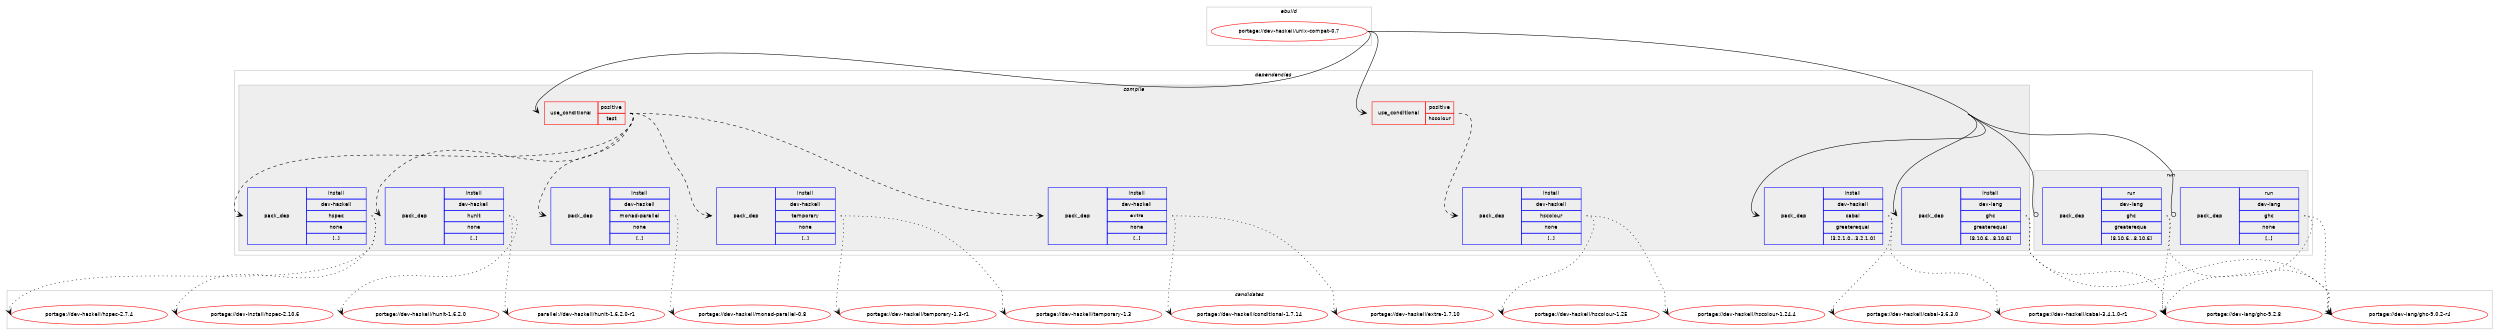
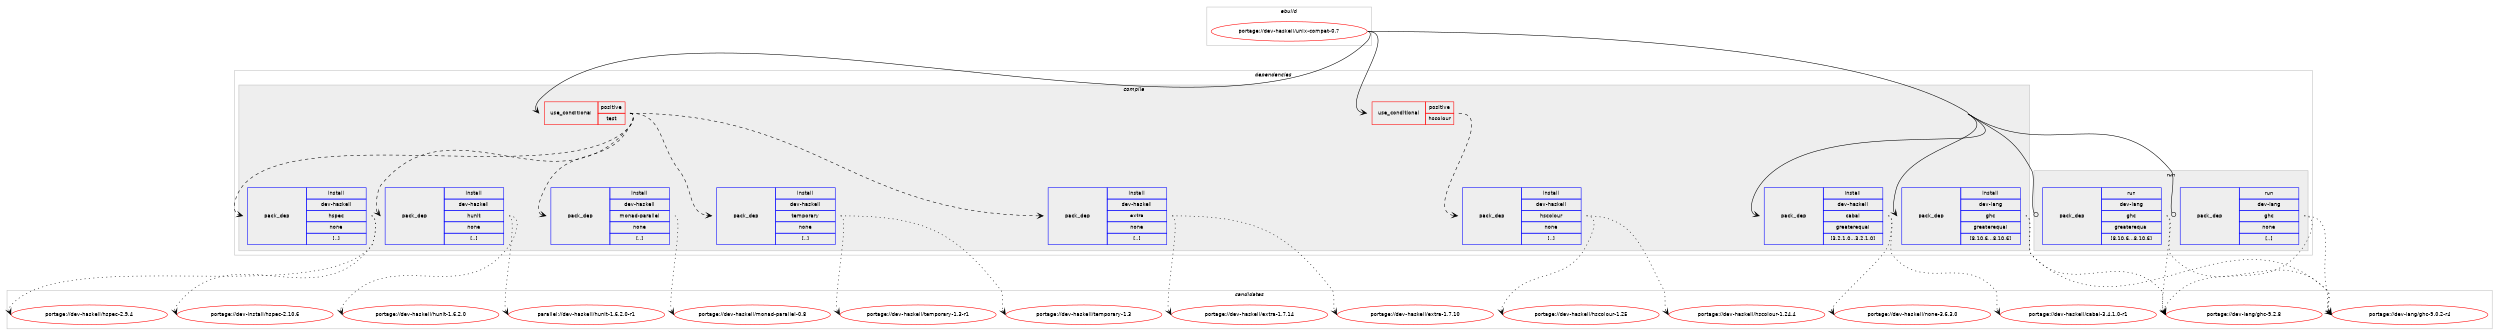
  digraph {
    compound=true
    concentrate=true
    fontname=Helvetica
    fontsize=10
    newrank=true
    rankdir=TB
    ranksep=1.5
    node [color=red fontname=Helvetica fontsize=10]
    edge [arrowhead=vee headport=w style=dotted tailport=e weight=100]
    n1 [label="portage://dev-haskell/unix-compat-0.7" width=4]
    n2 [color=blue label=<<TABLE BORDER="0" CELLBORDER="1" CELLSPACING="0" CELLPADDING="4" WIDTH="220"><TR><TD ROWSPAN="6" CELLPADDING="30">pack_dep</TD></TR><TR><TD WIDTH="110">install</TD></TR><TR><TD>dev-haskell</TD></TR><TR><TD>hscolour</TD></TR><TR><TD>none</TD></TR><TR><TD>[,,]</TD></TR></TABLE>> shape=none]
    n3 [label=<<TABLE BORDER="0" CELLBORDER="1" CELLSPACING="0" CELLPADDING="4"><TR><TD ROWSPAN="3" CELLPADDING="10">use_conditional</TD></TR><TR><TD>positive</TD></TR><TR><TD>hscolour</TD></TR></TABLE>> shape=none]
    n4 [color=blue label=<<TABLE BORDER="0" CELLBORDER="1" CELLSPACING="0" CELLPADDING="4" WIDTH="220"><TR><TD ROWSPAN="6" CELLPADDING="30">pack_dep</TD></TR><TR><TD WIDTH="110">install</TD></TR><TR><TD>dev-haskell</TD></TR><TR><TD>extra</TD></TR><TR><TD>none</TD></TR><TR><TD>[,,]</TD></TR></TABLE>> shape=none]
    n5 [color=blue label=<<TABLE BORDER="0" CELLBORDER="1" CELLSPACING="0" CELLPADDING="4" WIDTH="220"><TR><TD ROWSPAN="6" CELLPADDING="30">pack_dep</TD></TR><TR><TD WIDTH="110">install</TD></TR><TR><TD>dev-haskell</TD></TR><TR><TD>hspec</TD></TR><TR><TD>none</TD></TR><TR><TD>[,,]</TD></TR></TABLE>> shape=none]
    n6 [color=blue label=<<TABLE BORDER="0" CELLBORDER="1" CELLSPACING="0" CELLPADDING="4" WIDTH="220"><TR><TD ROWSPAN="6" CELLPADDING="30">pack_dep</TD></TR><TR><TD WIDTH="110">install</TD></TR><TR><TD>dev-haskell</TD></TR><TR><TD>hunit</TD></TR><TR><TD>none</TD></TR><TR><TD>[,,]</TD></TR></TABLE>> shape=none]
    n7 [color=blue label=<<TABLE BORDER="0" CELLBORDER="1" CELLSPACING="0" CELLPADDING="4" WIDTH="220"><TR><TD ROWSPAN="6" CELLPADDING="30">pack_dep</TD></TR><TR><TD WIDTH="110">install</TD></TR><TR><TD>dev-haskell</TD></TR><TR><TD>monad-parallel</TD></TR><TR><TD>none</TD></TR><TR><TD>[,,]</TD></TR></TABLE>> shape=none]
    n8 [color=blue label=<<TABLE BORDER="0" CELLBORDER="1" CELLSPACING="0" CELLPADDING="4" WIDTH="220"><TR><TD ROWSPAN="6" CELLPADDING="30">pack_dep</TD></TR><TR><TD WIDTH="110">install</TD></TR><TR><TD>dev-haskell</TD></TR><TR><TD>temporary</TD></TR><TR><TD>none</TD></TR><TR><TD>[,,]</TD></TR></TABLE>> shape=none]
    n9 [label=<<TABLE BORDER="0" CELLBORDER="1" CELLSPACING="0" CELLPADDING="4"><TR><TD ROWSPAN="3" CELLPADDING="10">use_conditional</TD></TR><TR><TD>positive</TD></TR><TR><TD>test</TD></TR></TABLE>> shape=none]
    n10 [color=blue label=<<TABLE BORDER="0" CELLBORDER="1" CELLSPACING="0" CELLPADDING="4" WIDTH="220"><TR><TD ROWSPAN="6" CELLPADDING="30">pack_dep</TD></TR><TR><TD WIDTH="110">install</TD></TR><TR><TD>dev-haskell</TD></TR><TR><TD>cabal</TD></TR><TR><TD>greaterequal</TD></TR><TR><TD>[3.2.1.0,,,3.2.1.0]</TD></TR></TABLE>> shape=none]
    n11 [color=blue label=<<TABLE BORDER="0" CELLBORDER="1" CELLSPACING="0" CELLPADDING="4" WIDTH="220"><TR><TD ROWSPAN="6" CELLPADDING="30">pack_dep</TD></TR><TR><TD WIDTH="110">install</TD></TR><TR><TD>dev-lang</TD></TR><TR><TD>ghc</TD></TR><TR><TD>greaterequal</TD></TR><TR><TD>[8.10.6,,,8.10.6]</TD></TR></TABLE>> shape=none]
    n12 [color=blue label=<<TABLE BORDER="0" CELLBORDER="1" CELLSPACING="0" CELLPADDING="4" WIDTH="220"><TR><TD ROWSPAN="6" CELLPADDING="30">pack_dep</TD></TR><TR><TD WIDTH="110">run</TD></TR><TR><TD>dev-lang</TD></TR><TR><TD>ghc</TD></TR><TR><TD>greaterequal</TD></TR><TR><TD>[8.10.6,,,8.10.6]</TD></TR></TABLE>> shape=none]
    n13 [color=blue label=<<TABLE BORDER="0" CELLBORDER="1" CELLSPACING="0" CELLPADDING="4" WIDTH="220"><TR><TD ROWSPAN="6" CELLPADDING="30">pack_dep</TD></TR><TR><TD WIDTH="110">run</TD></TR><TR><TD>dev-lang</TD></TR><TR><TD>ghc</TD></TR><TR><TD>none</TD></TR><TR><TD>[,,]</TD></TR></TABLE>> shape=none]
    n14 [label="portage://dev-haskell/hscolour-1.25" width=4]
    n15 [label="portage://dev-haskell/hscolour-1.24.4" width=4]
-   n16 [label="portage://dev-haskell/conditional-1.7.14" width=4]
+   n16 [label="portage://dev-haskell/extra-1.7.14" width=4]
    n17 [label="portage://dev-haskell/extra-1.7.10" width=4]
    n18 [label="portage://dev-install/hspec-2.10.6" width=4]
-   n19 [label="portage://dev-haskell/hspec-2.7.4" width=4]
+   n19 [label="portage://dev-haskell/hspec-2.9.4" width=4]
    n20 [label="parallel://dev-haskell/hunit-1.6.2.0-r1" width=4]
    n21 [label="portage://dev-haskell/hunit-1.6.2.0" width=4]
    n22 [label="portage://dev-haskell/monad-parallel-0.8" width=4]
    n23 [label="portage://dev-haskell/temporary-1.3-r1" width=4]
    n24 [label="portage://dev-haskell/temporary-1.3" width=4]
-   n25 [label="portage://dev-haskell/cabal-3.6.3.0" width=4]
+   n25 [label="portage://dev-haskell/none-3.6.3.0" width=4]
    n26 [label="portage://dev-haskell/cabal-3.4.1.0-r1" width=4]
    n27 [label="portage://dev-lang/ghc-9.2.8" width=4]
    n28 [label="portage://dev-lang/ghc-9.0.2-r4" width=4]
    subgraph cluster_1 {
      color=gray
      label=<<i>ebuild</i>>
      rank=same
      n1
    }
    subgraph cluster_2 {
      color=gray
      label=<<i>dependencies</i>>
      subgraph cluster_3 {
        color=gray
        fillcolor="#eeeeee"
        label=<<i>compile</i>>
        style=filled
        subgraph sub_4 {
          color=gray
          fillcolor="#eeeeee"
          label=<<i>compile</i>>
          style=filled
          n3
          subgraph sub_5 {
            color=gray
            fillcolor="#eeeeee"
            label=<<i>compile</i>>
            style=filled
            n2
          }
        }
        subgraph sub_6 {
          color=gray
          fillcolor="#eeeeee"
          label=<<i>compile</i>>
          style=filled
          n9
          subgraph sub_7 {
            color=gray
            fillcolor="#eeeeee"
            label=<<i>compile</i>>
            style=filled
            n4
          }
          subgraph sub_8 {
            color=gray
            fillcolor="#eeeeee"
            label=<<i>compile</i>>
            style=filled
            n5
          }
          subgraph sub_9 {
            color=gray
            fillcolor="#eeeeee"
            label=<<i>compile</i>>
            style=filled
            n6
          }
          subgraph sub_10 {
            color=gray
            fillcolor="#eeeeee"
            label=<<i>compile</i>>
            style=filled
            n7
          }
          subgraph sub_11 {
            color=gray
            fillcolor="#eeeeee"
            label=<<i>compile</i>>
            style=filled
            n8
          }
        }
        subgraph sub_12 {
          color=gray
          fillcolor="#eeeeee"
          label=<<i>compile</i>>
          style=filled
          n10
        }
        subgraph sub_13 {
          color=gray
          fillcolor="#eeeeee"
          label=<<i>compile</i>>
          style=filled
          n11
        }
      }
      subgraph cluster_14 {
        color=gray
        fillcolor="#eeeeee"
        label=<<i>run</i>>
        style=filled
        subgraph sub_15 {
          color=gray
          fillcolor="#eeeeee"
          label=<<i>run</i>>
          style=filled
          n12
        }
        subgraph sub_16 {
          color=gray
          fillcolor="#eeeeee"
          label=<<i>run</i>>
          style=filled
          n13
        }
      }
      subgraph cluster_17 {
        color=gray
        fillcolor="#eeeeee"
        label=<<i>compile and run</i>>
        style=filled
      }
    }
    subgraph cluster_18 {
      color=gray
      label=<<i>candidates</i>>
      rank=same
      subgraph sub_19 {
        color=black
        label=<<i>candidates</i>>
        nodesep=1
        rank=same
        n14
        n15
      }
      subgraph sub_20 {
        color=black
        label=<<i>candidates</i>>
        nodesep=1
        rank=same
        n16
        n17
      }
      subgraph sub_21 {
        color=black
        label=<<i>candidates</i>>
        nodesep=1
        rank=same
        n18
        n19
      }
      subgraph sub_22 {
        color=black
        label=<<i>candidates</i>>
        nodesep=1
        rank=same
        n20
        n21
      }
      subgraph sub_23 {
        color=black
        label=<<i>candidates</i>>
        nodesep=1
        rank=same
        n22
      }
      subgraph sub_24 {
        color=black
        label=<<i>candidates</i>>
        nodesep=1
        rank=same
        n23
        n24
      }
      subgraph sub_25 {
        color=black
        label=<<i>candidates</i>>
        nodesep=1
        rank=same
        n25
        n26
      }
      subgraph sub_26 {
        color=black
        label=<<i>candidates</i>>
        nodesep=1
        rank=same
        n27
        n28
      }
      subgraph sub_27 {
        color=black
        label=<<i>candidates</i>>
        nodesep=1
        rank=same
        n27
        n28
      }
      subgraph sub_28 {
        color=black
        label=<<i>candidates</i>>
        nodesep=1
        rank=same
        n27
        n28
      }
    }
    n1 -> n3 [style=solid weight=20]
    n1 -> n9 [style=solid weight=20]
    n1 -> n10 [style=solid weight=20]
    n1 -> n11 [style=solid weight=20]
    n1 -> n12 [arrowhead=odot style=solid weight=20]
    n1 -> n13 [arrowhead=odot style=solid weight=20]
    n2 -> n14
    n2 -> n15
    n3 -> n2 [style=dashed weight=20]
    n4 -> n16
    n4 -> n17
    n5 -> n18
    n5 -> n19
    n6 -> n20
    n6 -> n21
    n7 -> n22
    n8 -> n23
    n8 -> n24
    n9 -> n4 [style=dashed weight=20]
    n9 -> n5 [style=dashed weight=20]
    n9 -> n6 [style=dashed weight=20]
    n9 -> n7 [style=dashed weight=20]
    n9 -> n8 [style=dashed weight=20]
    n10 -> n25
    n10 -> n26
    n11 -> n27
    n11 -> n28
    n12 -> n27
    n12 -> n28
    n13 -> n27
    n13 -> n28
  }
